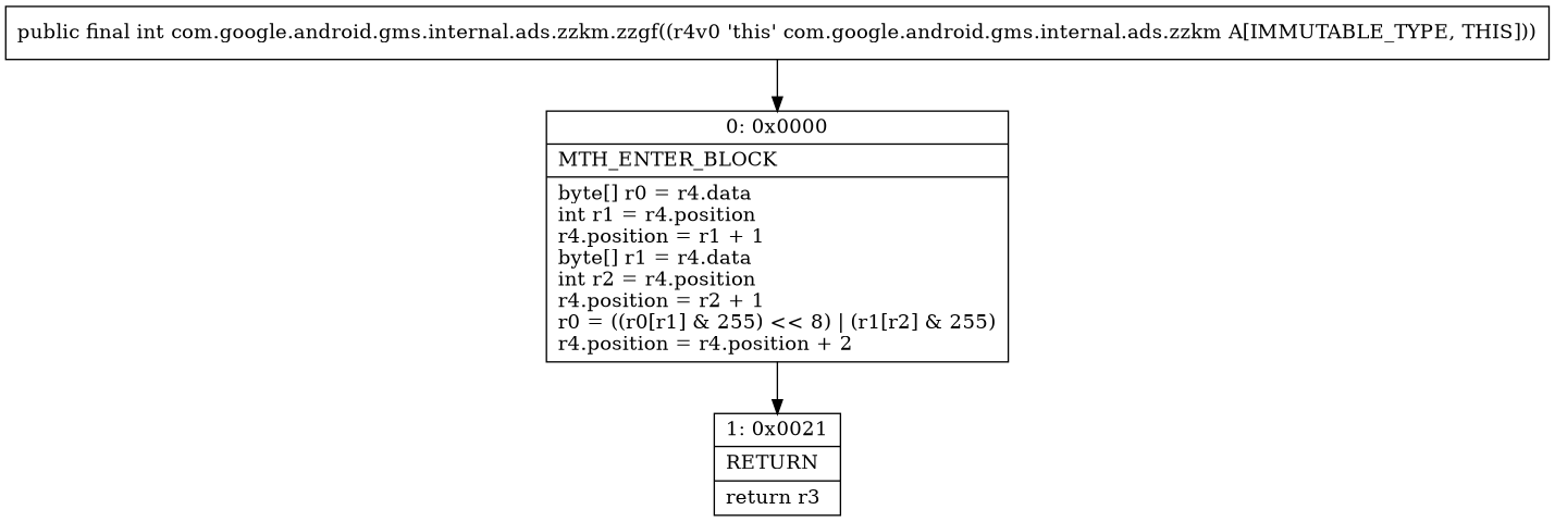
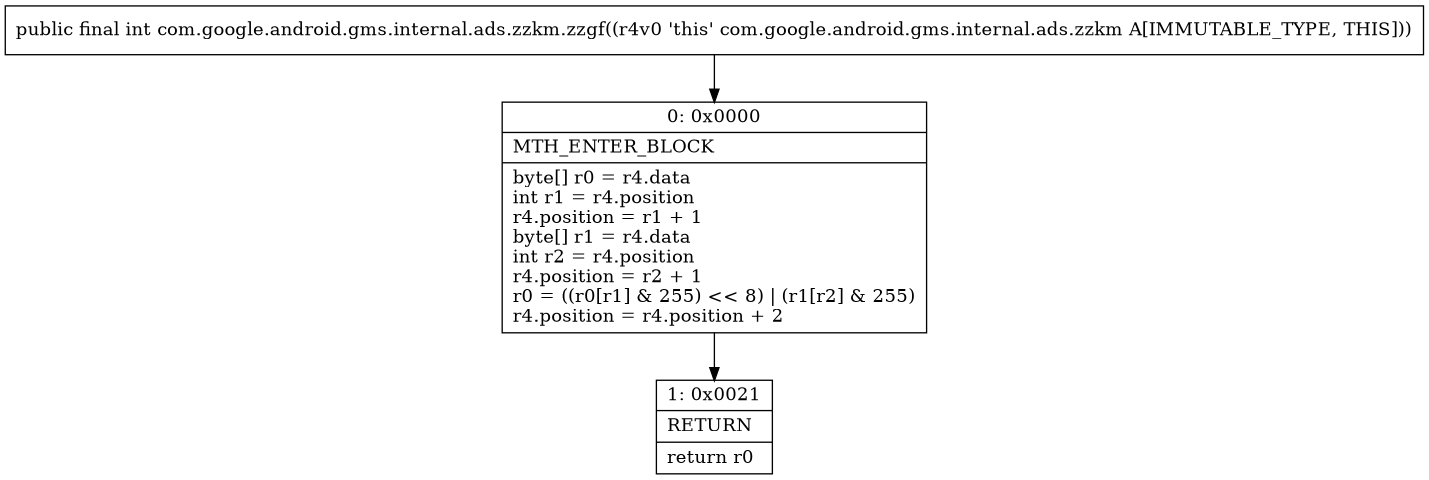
  digraph {
    node [shape=record]
    n1 [label="{0\:\ 0x0000|MTH_ENTER_BLOCK\l|byte[] r0 = r4.data\lint r1 = r4.position\lr4.position = r1 + 1\lbyte[] r1 = r4.data\lint r2 = r4.position\lr4.position = r2 + 1\lr0 = ((r0[r1] & 255) \<\< 8) \| (r1[r2] & 255)\lr4.position = r4.position + 2\l}"]
-   n2 [label="{1\:\ 0x0021|RETURN\l|return r3\l}"]
+   n2 [label="{1\:\ 0x0021|RETURN\l|return r0\l}"]
    n3 [label="{public final int com.google.android.gms.internal.ads.zzkm.zzgf((r4v0 'this' com.google.android.gms.internal.ads.zzkm A[IMMUTABLE_TYPE, THIS])) }"]
    n1 -> n2
    n3 -> n1
  }
